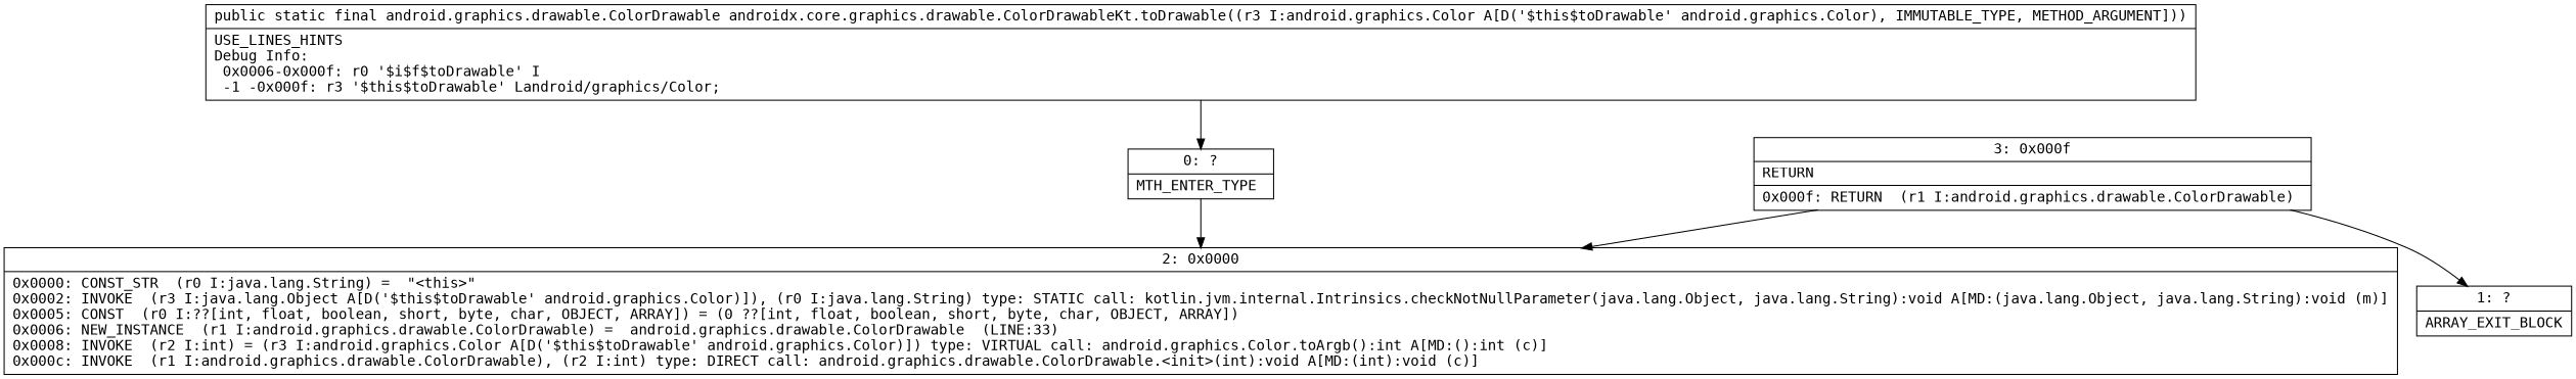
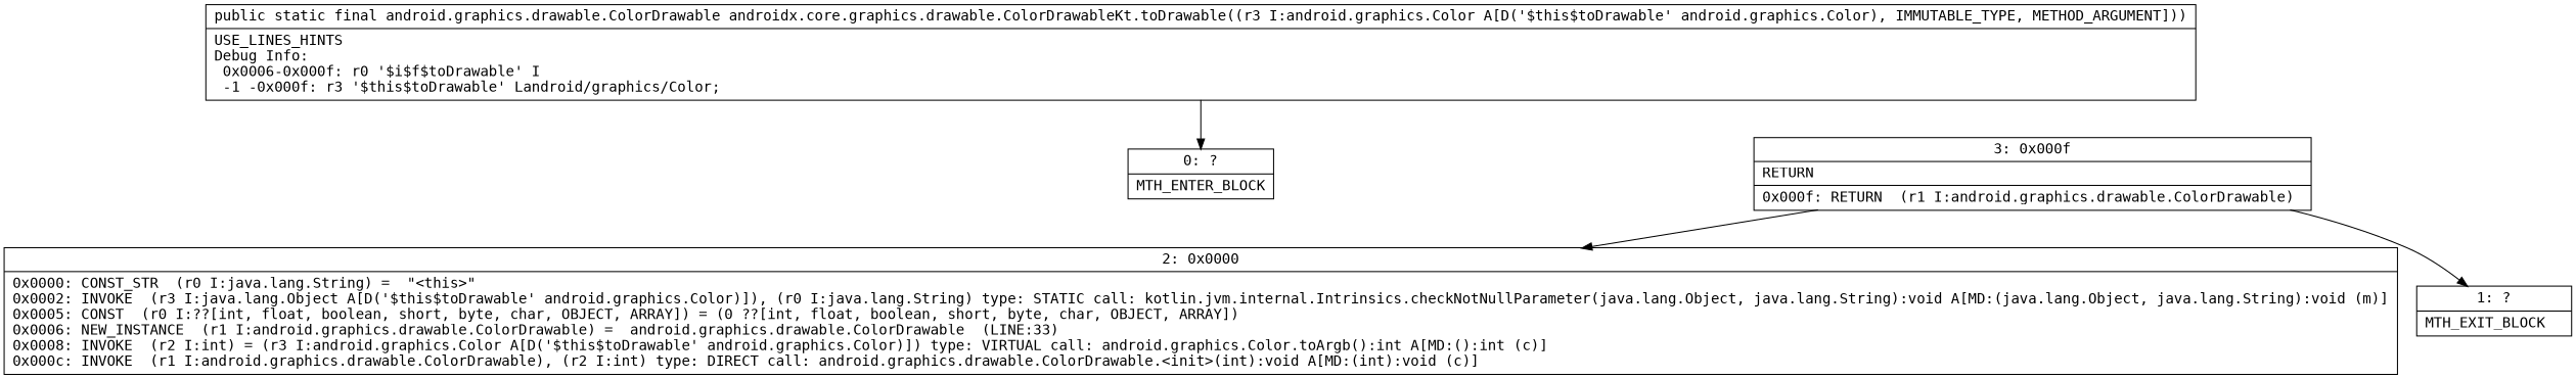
  digraph {
    fontname="DejaVu Sans Mono"
    node [fontname="DejaVu Sans Mono" shape=record]
    edge [fontname="DejaVu Sans Mono"]
-   n1 [label="{0\:\ ?|MTH_ENTER_TYPE\l}"]
+   n1 [label="{0\:\ ?|MTH_ENTER_BLOCK\l}"]
    n2 [label="{2\:\ 0x0000|0x0000: CONST_STR  (r0 I:java.lang.String) =  \"\<this\>\" \l0x0002: INVOKE  (r3 I:java.lang.Object A[D('$this$toDrawable' android.graphics.Color)]), (r0 I:java.lang.String) type: STATIC call: kotlin.jvm.internal.Intrinsics.checkNotNullParameter(java.lang.Object, java.lang.String):void A[MD:(java.lang.Object, java.lang.String):void (m)]\l0x0005: CONST  (r0 I:??[int, float, boolean, short, byte, char, OBJECT, ARRAY]) = (0 ??[int, float, boolean, short, byte, char, OBJECT, ARRAY]) \l0x0006: NEW_INSTANCE  (r1 I:android.graphics.drawable.ColorDrawable) =  android.graphics.drawable.ColorDrawable  (LINE:33)\l0x0008: INVOKE  (r2 I:int) = (r3 I:android.graphics.Color A[D('$this$toDrawable' android.graphics.Color)]) type: VIRTUAL call: android.graphics.Color.toArgb():int A[MD:():int (c)]\l0x000c: INVOKE  (r1 I:android.graphics.drawable.ColorDrawable), (r2 I:int) type: DIRECT call: android.graphics.drawable.ColorDrawable.\<init\>(int):void A[MD:(int):void (c)]\l}"]
    n3 [label="{3\:\ 0x000f|RETURN\l|0x000f: RETURN  (r1 I:android.graphics.drawable.ColorDrawable) \l}"]
-   n4 [label="{1\:\ ?|ARRAY_EXIT_BLOCK\l}"]
+   n4 [label="{1\:\ ?|MTH_EXIT_BLOCK\l}"]
    n5 [label="{public static final android.graphics.drawable.ColorDrawable androidx.core.graphics.drawable.ColorDrawableKt.toDrawable((r3 I:android.graphics.Color A[D('$this$toDrawable' android.graphics.Color), IMMUTABLE_TYPE, METHOD_ARGUMENT]))  | USE_LINES_HINTS\lDebug Info:\l  0x0006\-0x000f: r0 '$i$f$toDrawable' I\l  \-1 \-0x000f: r3 '$this$toDrawable' Landroid\/graphics\/Color;\l}"]
-   n1 -> n2
    n3 -> n2
    n3 -> n4
    n5 -> n1
  }
